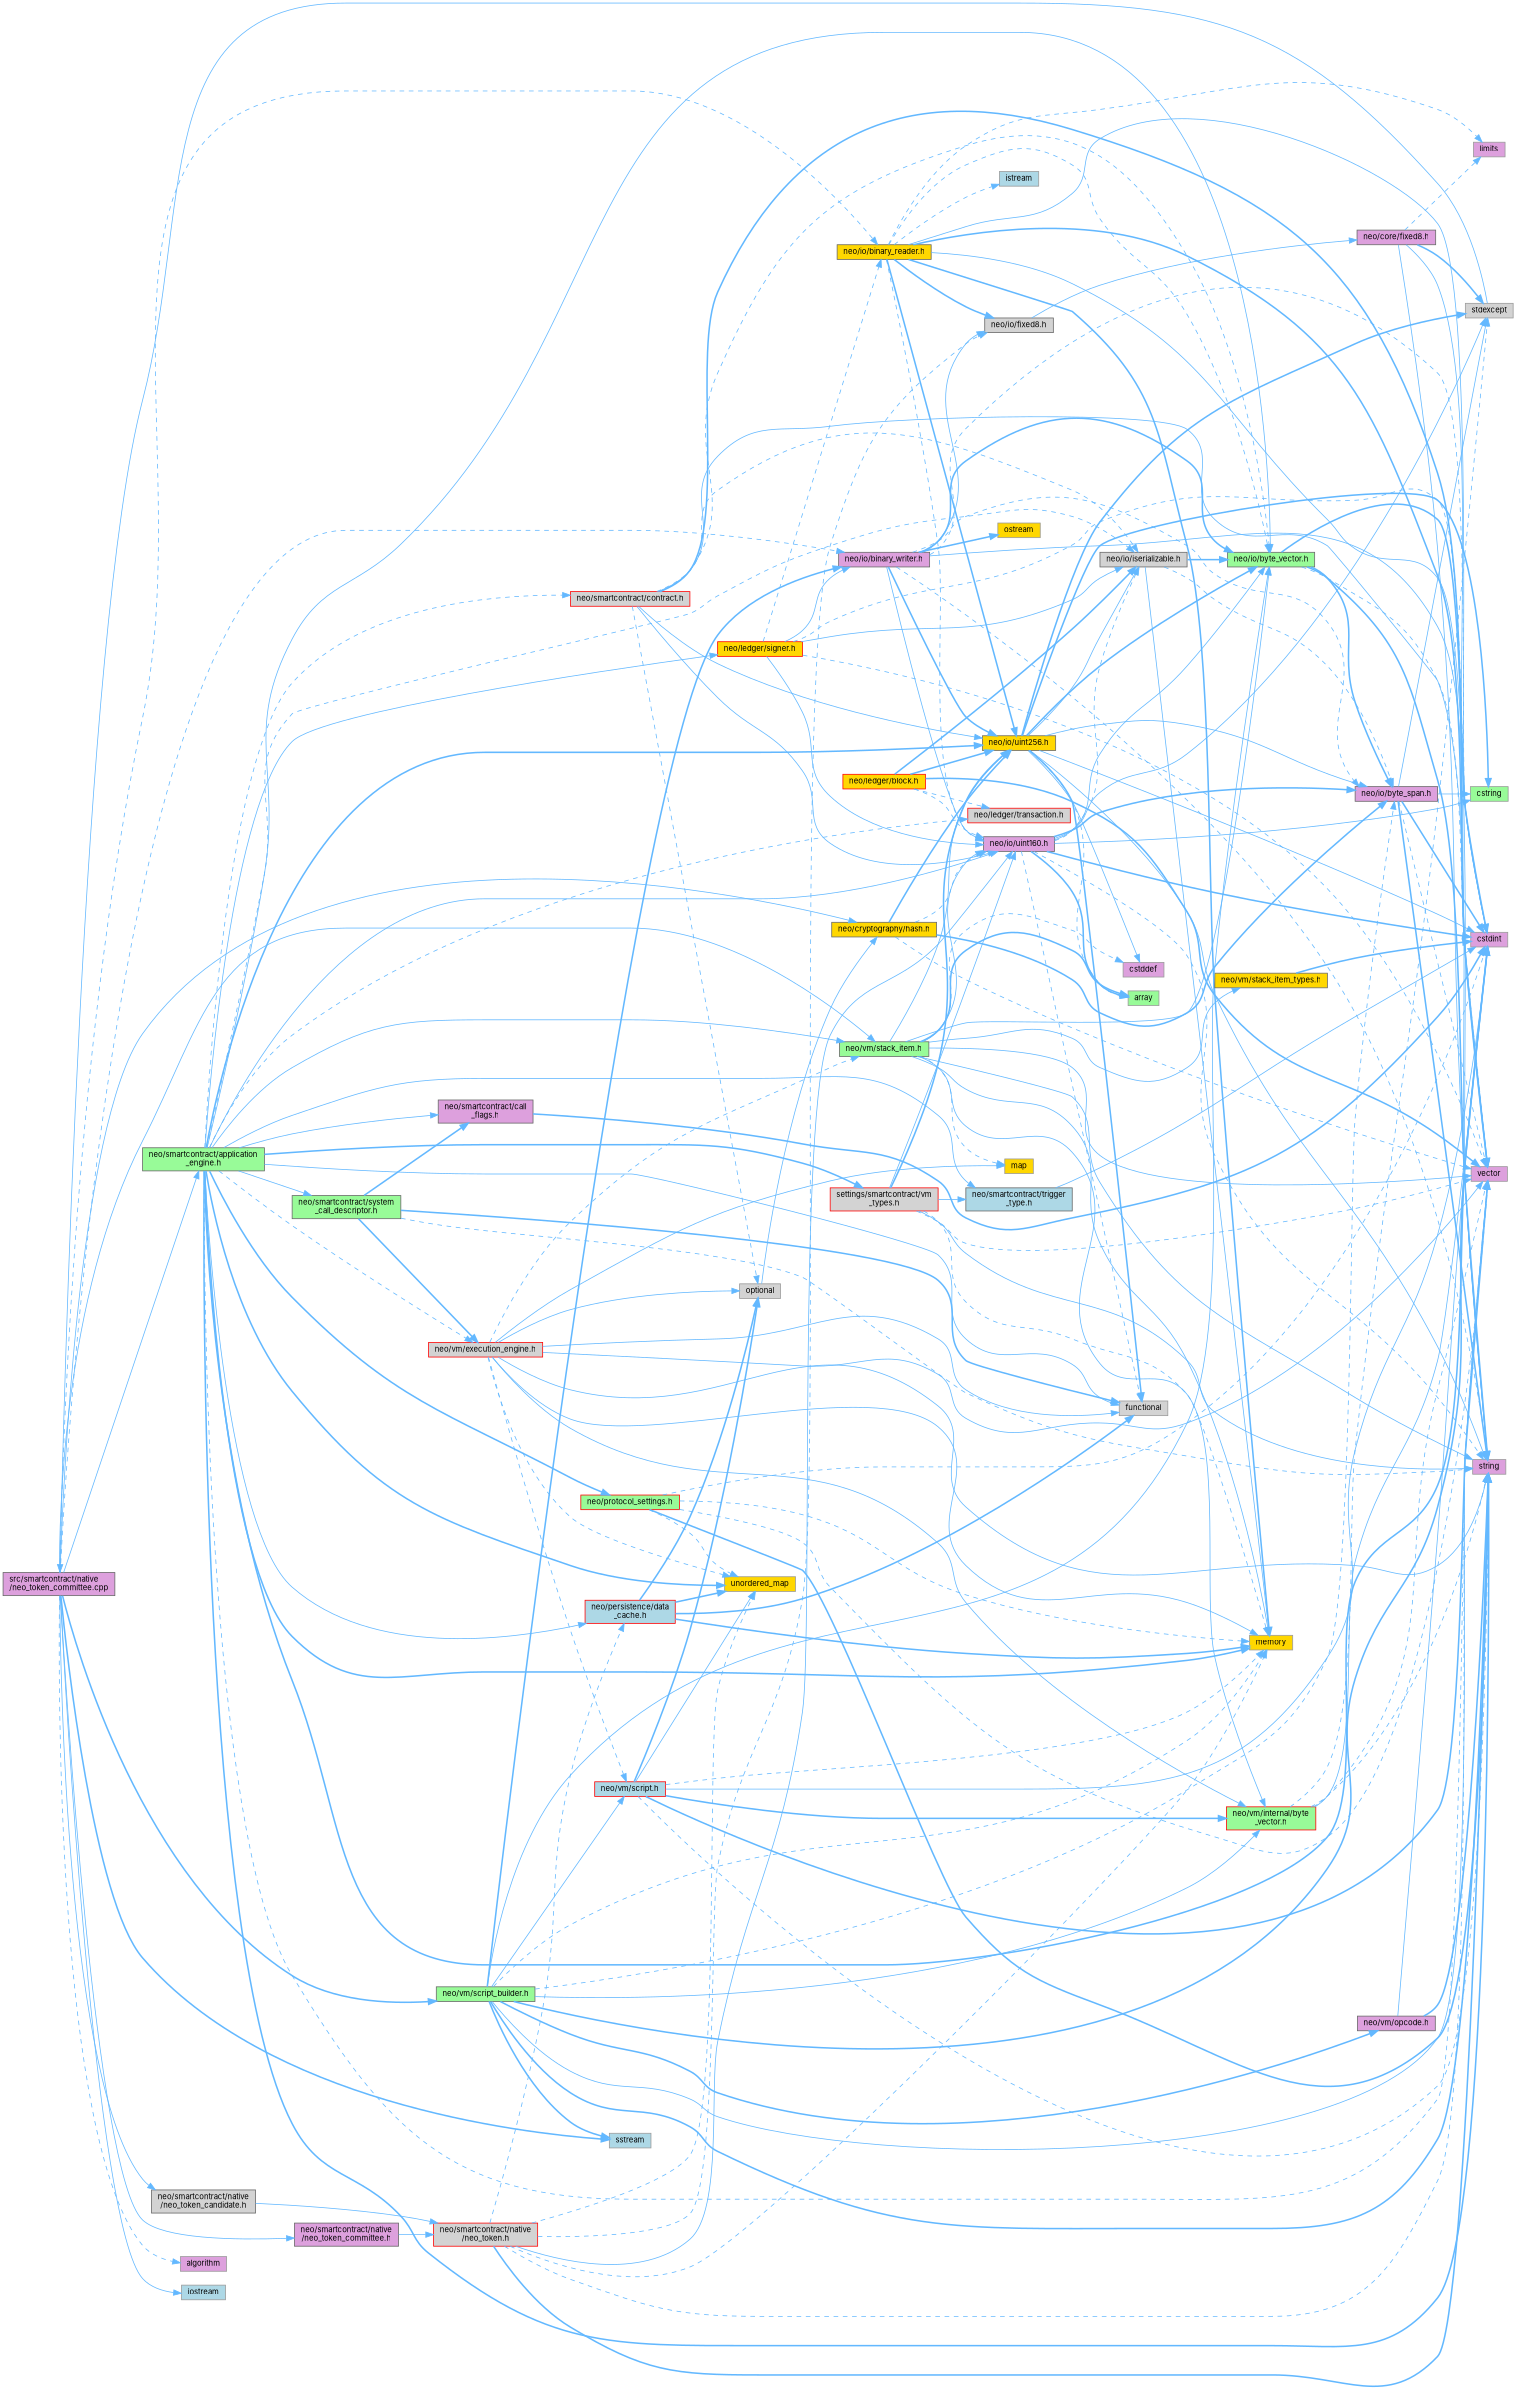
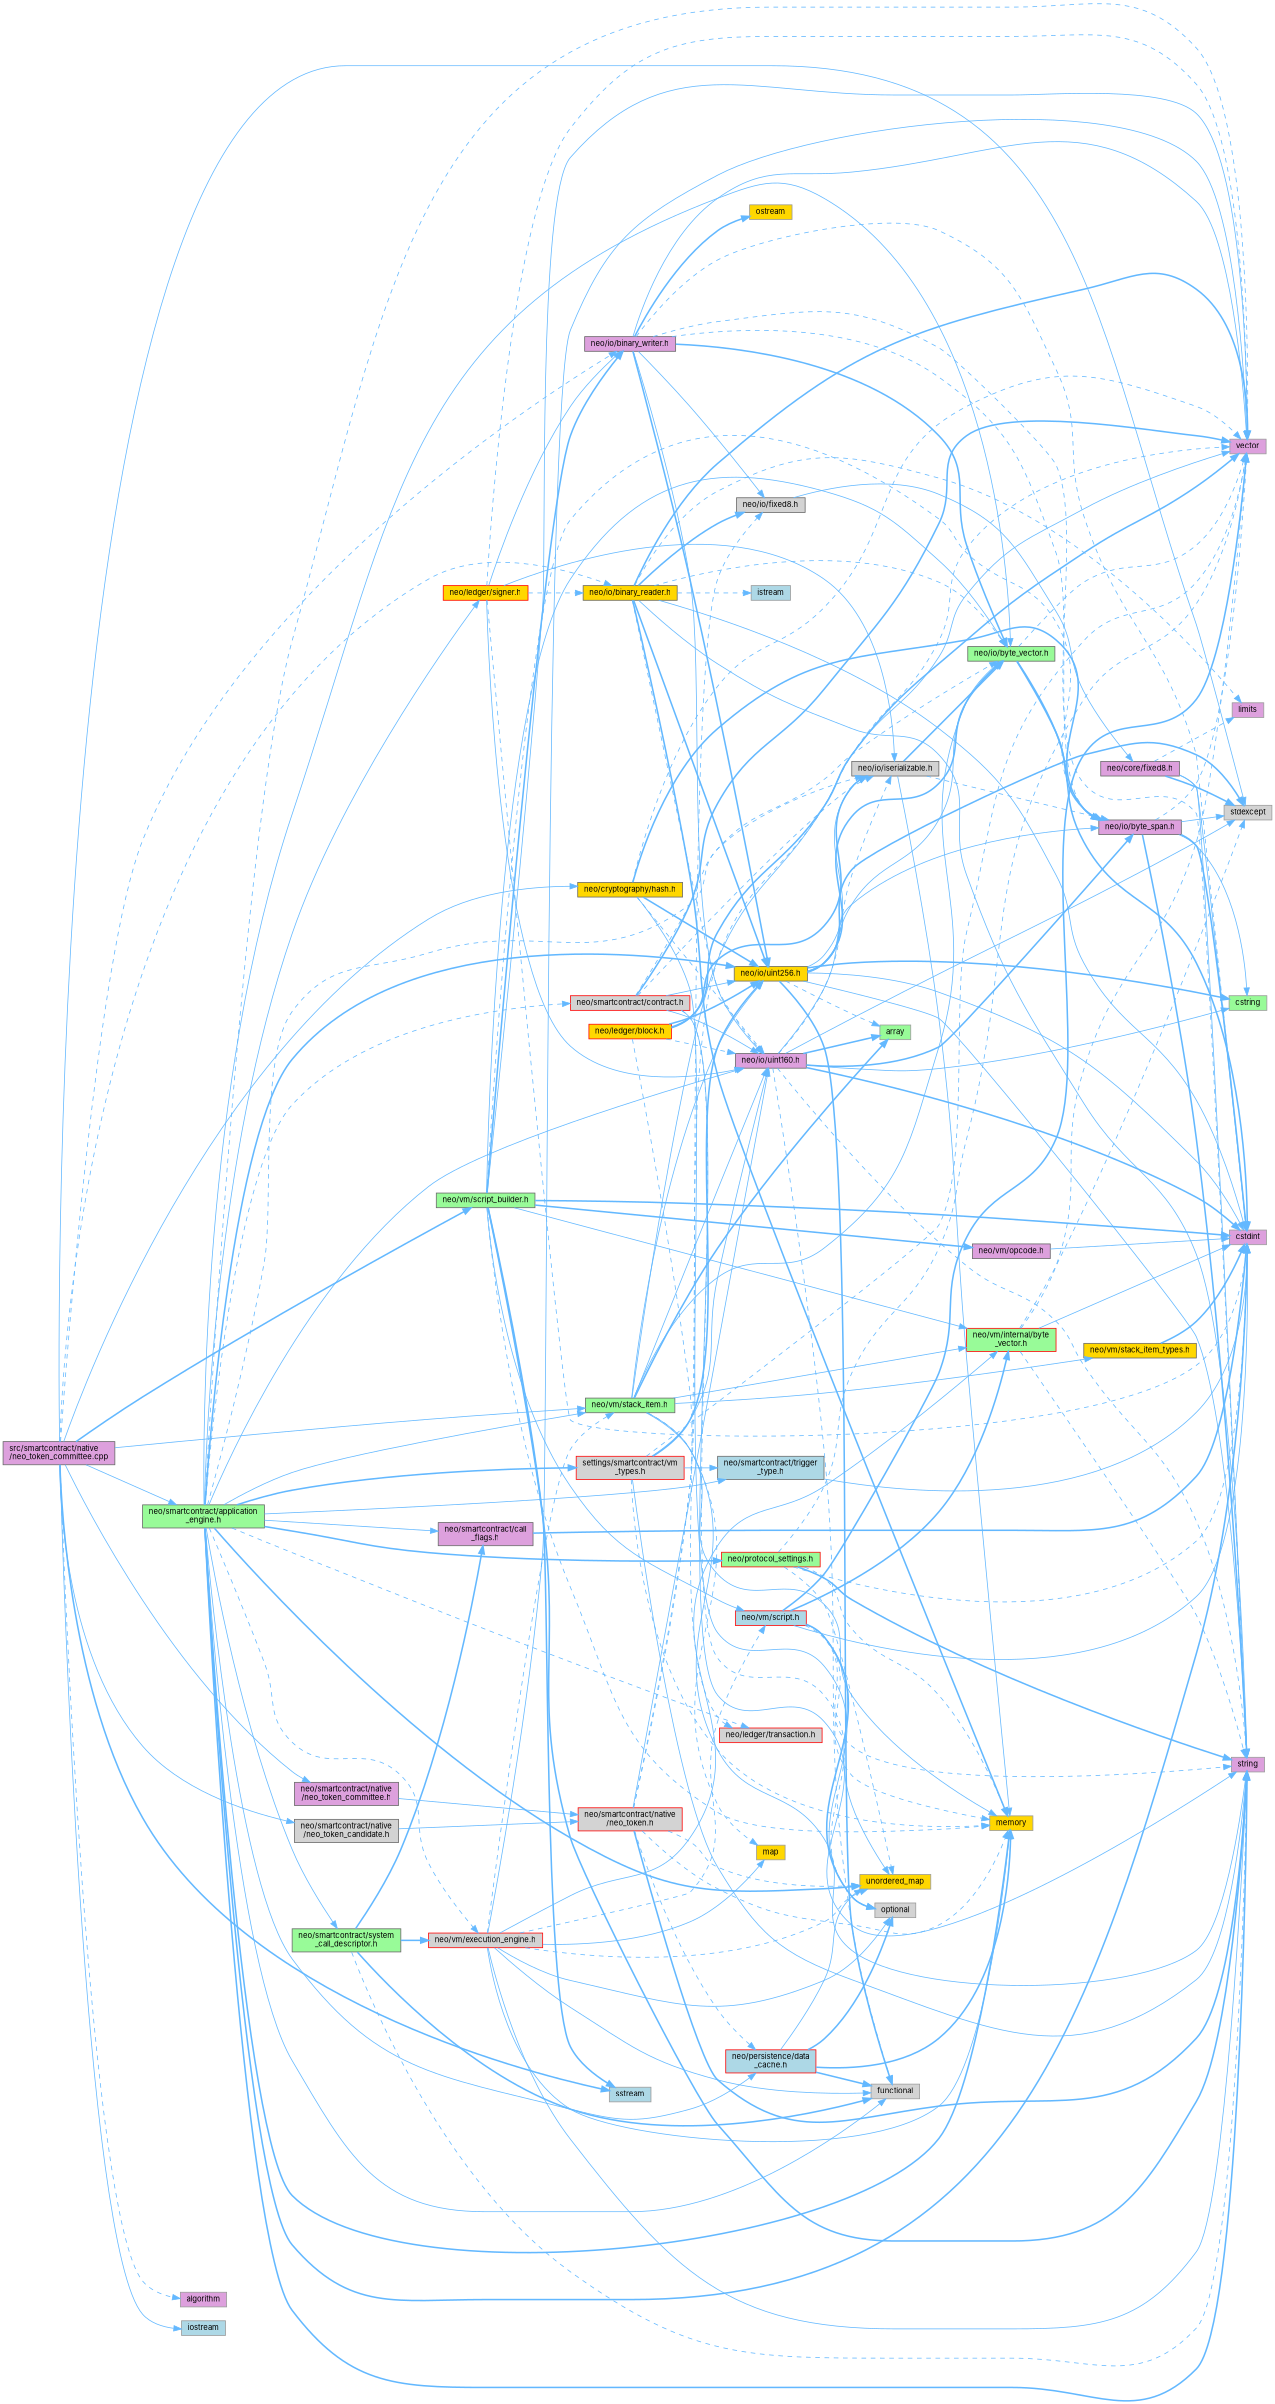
  digraph {
    fontname=Inter
    rankdir=LR
    node [color=grey40 fillcolor=plum fontname=Inter fontsize=10 shape=box style=filled]
    edge [color=steelblue1 fontname=Inter fontsize=10 labelfontname=Helvetica labelfontsize=10 style=solid]
    n1 [color=gray40 fontcolor=black height=0.2 label="src/smartcontract/native\l/neo_token_committee.cpp" width=0.4]
    n2 [fillcolor=gold height=0.2 label="neo/cryptography/hash.h" width=0.4]
    n3 [color=grey60 fillcolor=lightgrey height=0.2 label=stdexcept width=0.4]
    n4 [fillcolor=gold height=0.2 label="neo/io/binary_reader.h" width=0.4]
    n5 [height=0.2 label="neo/io/binary_writer.h" width=0.4]
    n6 [fillcolor=palegreen height=0.2 label="neo/smartcontract/application\l_engine.h" width=0.4]
    n7 [fillcolor=palegreen height=0.2 label="neo/vm/stack_item.h" width=0.4]
    n8 [fillcolor=lightgrey height=0.2 label="neo/smartcontract/native\l/neo_token_candidate.h" width=0.4]
    n9 [height=0.2 label="neo/smartcontract/native\l/neo_token_committee.h" width=0.4]
    n10 [fillcolor=palegreen height=0.2 label="neo/vm/script_builder.h" width=0.4]
    n11 [color=grey60 fillcolor=lightblue height=0.2 label=sstream width=0.4]
    n12 [color=grey60 height=0.2 label=algorithm width=0.4]
    n13 [color=grey60 fillcolor=lightblue height=0.2 label=iostream width=0.4]
    n14 [height=0.2 label="neo/io/byte_span.h" width=0.4]
    n15 [color=grey60 height=0.2 label=vector width=0.4]
    n16 [height=0.2 label="neo/io/uint160.h" width=0.4]
    n17 [fillcolor=gold height=0.2 label="neo/io/uint256.h" width=0.4]
    n18 [color=grey60 fillcolor=lightgrey height=0.2 label=optional width=0.4]
    n19 [color=grey60 height=0.2 label=cstdint width=0.4]
    n20 [color=grey60 height=0.2 label=string width=0.4]
    n21 [fillcolor=palegreen height=0.2 label="neo/io/byte_vector.h" width=0.4]
    n22 [color=grey60 fillcolor=gold height=0.2 label=memory width=0.4]
    n23 [fillcolor=lightgrey height=0.2 label="neo/io/fixed8.h" width=0.4]
    n24 [color=grey60 height=0.2 label=limits width=0.4]
    n25 [color=grey60 fillcolor=lightblue height=0.2 label=istream width=0.4]
    n26 [color=grey60 fillcolor=gold height=0.2 label=ostream width=0.4]
    n27 [fillcolor=lightgrey height=0.2 label="neo/io/iserializable.h" width=0.4]
    n28 [color=grey60 fillcolor=lightgrey height=0.2 label=functional width=0.4]
    n29 [color=red fillcolor=lightgrey height=0.2 label="neo/ledger/transaction.h" width=0.4]
    n30 [color=red fillcolor=gold height=0.2 label="neo/ledger/signer.h" width=0.4]
    n31 [color=red fillcolor=lightblue height=0.2 label="neo/persistence/data\l_cache.h" width=0.4]
    n32 [color=grey60 fillcolor=gold height=0.2 label=unordered_map width=0.4]
    n33 [color=red fillcolor=palegreen height=0.2 label="neo/protocol_settings.h" width=0.4]
    n34 [height=0.2 label="neo/smartcontract/call\l_flags.h" width=0.4]
    n35 [color=red fillcolor=lightgrey height=0.2 label="neo/smartcontract/contract.h" width=0.4]
    n36 [fillcolor=palegreen height=0.2 label="neo/smartcontract/system\l_call_descriptor.h" width=0.4]
    n37 [color=red fillcolor=lightgrey height=0.2 label="neo/vm/execution_engine.h" width=0.4]
    n38 [fillcolor=lightblue height=0.2 label="neo/smartcontract/trigger\l_type.h" width=0.4]
    n39 [color=red fillcolor=lightgrey height=0.2 label="settings/smartcontract/vm\l_types.h" width=0.4]
    n40 [color=grey60 fillcolor=palegreen height=0.2 label=array width=0.4]
-   n41 [color=grey60 height=0.2 label=cstddef width=0.4]
    n42 [color=red fillcolor=palegreen height=0.2 label="neo/vm/internal/byte\l_vector.h" width=0.4]
    n43 [color=grey60 fillcolor=gold height=0.2 label=map width=0.4]
    n44 [fillcolor=gold height=0.2 label="neo/vm/stack_item_types.h" width=0.4]
    n45 [color=red fillcolor=lightgrey height=0.2 label="neo/smartcontract/native\l/neo_token.h" width=0.4]
    n46 [color=red fillcolor=lightblue height=0.2 label="neo/vm/script.h" width=0.4]
    n47 [height=0.2 label="neo/vm/opcode.h" width=0.4]
    n48 [color=grey60 fillcolor=palegreen height=0.2 label=cstring width=0.4]
    n49 [height=0.2 label="neo/core/fixed8.h" width=0.4]
    n50 [color=red fillcolor=gold height=0.2 label="neo/ledger/block.h" width=0.4]
    n1 -> n2
-   n3 -> n1
+   n1 -> n3
    n1 -> n4 [style=dashed]
    n1 -> n5 [style=dashed]
    n1 -> n6
    n1 -> n7
    n1 -> n8
    n1 -> n9
    n1 -> n10 [style=bold]
    n1 -> n11 [style=bold]
    n1 -> n12 [style=dashed]
    n1 -> n13
    n2 -> n14 [style=bold]
    n2 -> n15 [style=dashed]
    n2 -> n16 [style=dashed]
    n2 -> n17 [style=bold]
-   n18 -> n2
+   n2 -> n18
    n4 -> n15 [style=bold]
    n4 -> n16 [style=dashed]
    n4 -> n17 [style=bold]
    n4 -> n19
    n4 -> n20
    n4 -> n21 [style=dashed]
    n4 -> n22 [style=bold]
    n4 -> n23 [style=bold]
    n4 -> n24 [style=dashed]
    n4 -> n25 [style=dashed]
    n5 -> n14 [style=dashed]
    n5 -> n15
    n5 -> n16
    n5 -> n17 [style=bold]
    n5 -> n19 [style=dashed]
    n5 -> n20 [style=dashed]
    n5 -> n21 [style=bold]
    n5 -> n23
    n5 -> n26 [style=bold]
    n6 -> n7
    n6 -> n15 [style=dashed]
    n6 -> n16
    n6 -> n17 [style=bold]
    n6 -> n19 [style=bold]
    n6 -> n20 [style=bold]
    n6 -> n21
    n6 -> n22 [style=bold]
    n6 -> n27 [style=dashed]
    n6 -> n28
    n6 -> n29 [style=dashed]
    n6 -> n30
    n6 -> n31
    n6 -> n32 [style=bold]
    n6 -> n33 [style=bold]
    n6 -> n34
    n6 -> n35 [style=dashed]
    n6 -> n36
    n6 -> n37 [style=dashed]
    n6 -> n38
    n6 -> n39 [style=bold]
    n7 -> n15
    n7 -> n16
    n7 -> n17
    n7 -> n20
    n7 -> n21
    n7 -> n22
    n7 -> n40 [style=bold]
-   n7 -> n41 [style=dashed]
    n7 -> n42
    n7 -> n43 [style=dashed]
    n7 -> n44
    n8 -> n45
    n9 -> n45
    n10 -> n5 [style=bold]
    n10 -> n11 [style=bold]
    n10 -> n14 [style=dashed]
    n10 -> n15
    n10 -> n19 [style=bold]
    n10 -> n20 [style=bold]
    n10 -> n21
    n10 -> n22 [style=dashed]
    n10 -> n42
    n10 -> n46
    n10 -> n47 [style=bold]
    n14 -> n3
    n14 -> n15 [style=dashed]
    n14 -> n19 [style=bold]
    n14 -> n20 [style=bold]
    n14 -> n48
    n16 -> n3
    n16 -> n14 [style=bold]
    n16 -> n19 [style=bold]
    n16 -> n20 [style=dashed]
    n16 -> n21
    n16 -> n27 [style=dashed]
    n16 -> n28 [style=dashed]
    n16 -> n40 [style=bold]
    n16 -> n48
    n17 -> n3 [style=bold]
    n17 -> n14
    n17 -> n19
    n17 -> n20
    n17 -> n21 [style=bold]
    n17 -> n27
    n17 -> n28 [style=bold]
    n17 -> n40 [style=dashed]
-   n17 -> n41
    n17 -> n48 [style=bold]
    n21 -> n14 [style=bold]
    n21 -> n15 [style=dashed]
    n21 -> n19 [style=bold]
-   n21 -> n20 [style=bold]
    n23 -> n49
    n27 -> n14 [style=dashed]
    n27 -> n21 [style=bold]
    n27 -> n22
    n30 -> n4 [style=dashed]
    n30 -> n5
    n30 -> n15 [style=dashed]
    n30 -> n16
    n30 -> n19 [style=dashed]
    n30 -> n27
    n31 -> n18 [style=bold]
    n31 -> n22 [style=bold]
    n31 -> n28 [style=bold]
-   n31 -> n32 [style=bold]
+   n31 -> n32
    n33 -> n15 [style=dashed]
    n33 -> n19 [style=dashed]
    n33 -> n20 [style=bold]
    n33 -> n22 [style=dashed]
    n33 -> n32 [style=dashed]
    n34 -> n19 [style=bold]
    n35 -> n15 [style=bold]
    n35 -> n16
    n35 -> n17
    n35 -> n18 [style=dashed]
    n35 -> n20
    n35 -> n21 [style=dashed]
    n35 -> n27 [style=dashed]
    n36 -> n20 [style=dashed]
    n36 -> n28 [style=bold]
    n36 -> n34 [style=bold]
    n36 -> n37 [style=bold]
    n37 -> n7 [style=dashed]
    n37 -> n15
    n37 -> n18
    n37 -> n20
    n37 -> n22
    n37 -> n28
    n37 -> n32 [style=dashed]
    n37 -> n42
    n37 -> n43
    n37 -> n46 [style=dashed]
    n38 -> n19
    n39 -> n15 [style=dashed]
    n39 -> n16
    n39 -> n17 [style=bold]
    n39 -> n20
    n39 -> n22 [style=dashed]
    n39 -> n38
    n42 -> n3 [style=dashed]
    n42 -> n15 [style=dashed]
    n42 -> n19
    n42 -> n20 [style=dashed]
    n44 -> n19 [style=bold]
    n45 -> n15 [style=dashed]
    n45 -> n16
    n45 -> n20 [style=bold]
    n45 -> n22 [style=dashed]
    n45 -> n23 [style=dashed]
    n45 -> n31 [style=dashed]
    n45 -> n32 [style=dashed]
    n46 -> n15 [style=bold]
    n46 -> n18 [style=bold]
    n46 -> n19
    n46 -> n20 [style=dashed]
    n46 -> n22 [style=dashed]
    n46 -> n32
    n46 -> n42 [style=bold]
    n47 -> n19
-   n47 -> n20 [style=bold]
    n49 -> n3 [style=bold]
    n49 -> n19
    n49 -> n20
    n49 -> n24 [style=dashed]
    n50 -> n15 [style=bold]
    n50 -> n16 [style=dashed]
    n50 -> n17 [style=bold]
    n50 -> n27 [style=bold]
    n50 -> n29 [style=dashed]
  }
